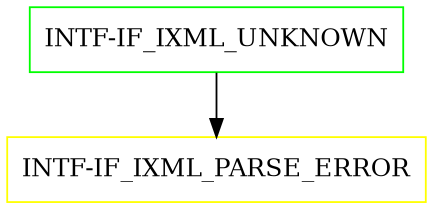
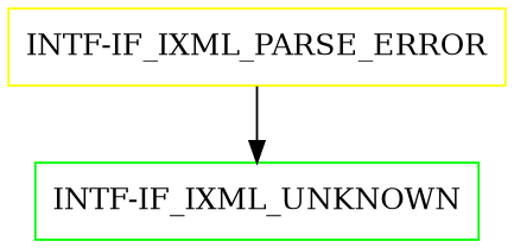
  digraph {
    node [shape=box]
    "INTF-IF_IXML_PARSE_ERROR" [color=yellow]
    "INTF-IF_IXML_UNKNOWN" [color=green]
-   "INTF-IF_IXML_UNKNOWN" -> "INTF-IF_IXML_PARSE_ERROR"
+   "INTF-IF_IXML_PARSE_ERROR" -> "INTF-IF_IXML_UNKNOWN"
  }
